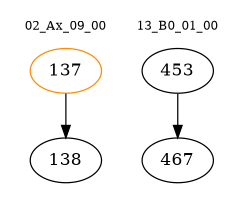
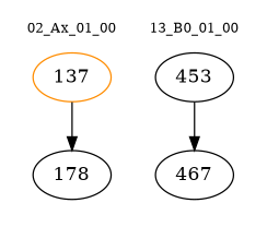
  digraph {
    node [color=black]
    edge [color=black]
    n1 [color=darkorange label=137]
-   n2 [label=138]
+   n2 [label=178]
    n3 [label=453]
    n4 [label=467]
    subgraph cluster_1 {
      color=white
      fontsize=10
-     label="02_Ax_09_00"
+     label="02_Ax_01_00"
      n1
      n2
    }
    subgraph cluster_2 {
      color=white
      fontsize=10
      label="13_B0_01_00"
      n3
      n4
    }
    n1 -> n2
    n3 -> n4
  }
